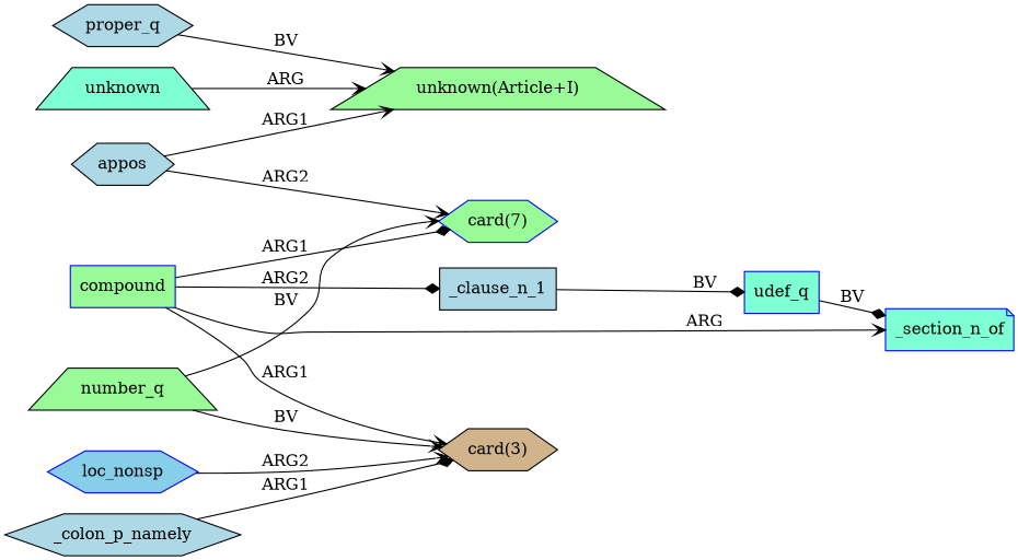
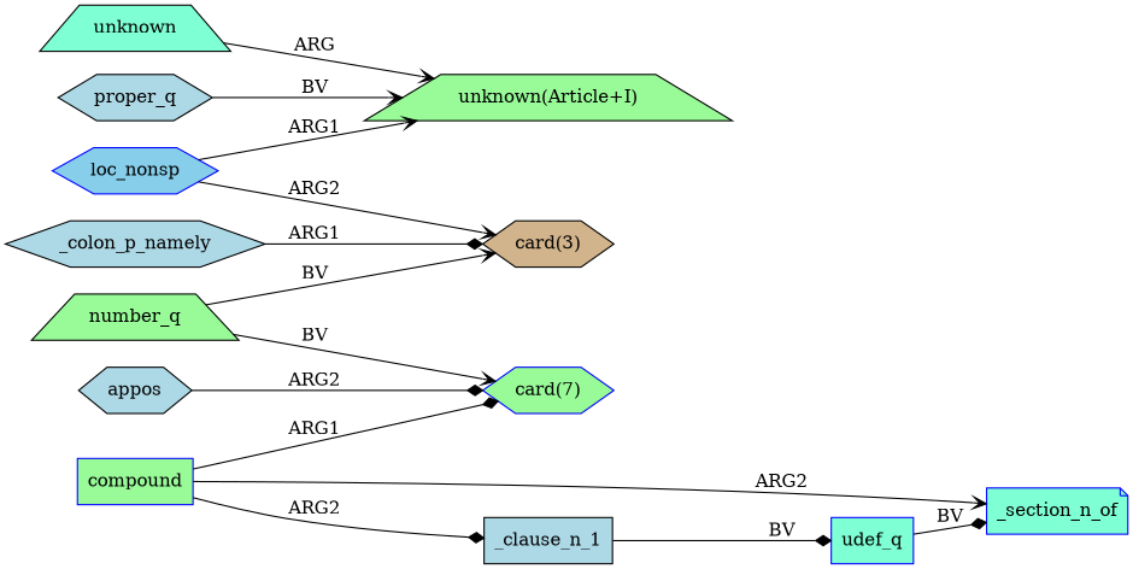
  digraph {
    fontname="DejaVu Serif"
    rankdir=LR
    node [color=black fillcolor=palegreen fontname="DejaVu Serif" shape=hexagon style=filled]
    edge [arrowhead=vee fontname="DejaVu Serif"]
    n1 [label="unknown(Article+I)" shape=trapezium]
    appos [fillcolor=lightblue]
    "card(7)" [color=blue]
    proper_q [fillcolor=lightblue]
    unknown [fillcolor=aquamarine shape=trapezium]
    number_q [shape=trapezium]
    "card(3)" [fillcolor=tan]
    compound [color=blue shape=box]
    _section_n_of [color=blue fillcolor=aquamarine shape=note]
    _clause_n_1 [fillcolor=lightblue shape=box]
    udef_q [color=blue fillcolor=aquamarine shape=box]
    _colon_p_namely [fillcolor=lightblue]
    loc_nonsp [color=blue fillcolor=skyblue]
-   appos -> n1 [label=ARG1]
-   appos -> "card(7)" [label=ARG2]
+   loc_nonsp -> n1 [label=ARG1]
+   appos -> "card(7)" [arrowhead=diamond label=ARG2]
    proper_q -> n1 [label=BV]
    unknown -> n1 [label=ARG]
    number_q -> "card(7)" [label=BV]
    number_q -> "card(3)" [label=BV]
    compound -> "card(7)" [arrowhead=diamond label=ARG1]
-   compound -> "card(3)" [label=ARG1]
-   compound -> _section_n_of [label=ARG]
+   compound -> _section_n_of [label=ARG2]
    compound -> _clause_n_1 [arrowhead=diamond label=ARG2]
    _clause_n_1 -> udef_q [arrowhead=diamond label=BV]
    udef_q -> _section_n_of [arrowhead=diamond label=BV]
    _colon_p_namely -> "card(3)" [arrowhead=diamond label=ARG1]
    loc_nonsp -> "card(3)" [label=ARG2]
  }
